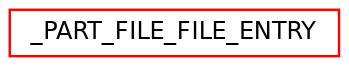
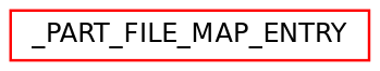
  digraph {
    rankdir=LR
-   n1 [color=red fillcolor=white fontname=Helvetica fontsize=10 height=0.2 label=_PART_FILE_FILE_ENTRY shape=box style=filled width=0.4]
+   n1 [color=red fillcolor=white fontname=Helvetica fontsize=10 height=0.2 label=_PART_FILE_MAP_ENTRY shape=box style=filled width=0.4]
  }
